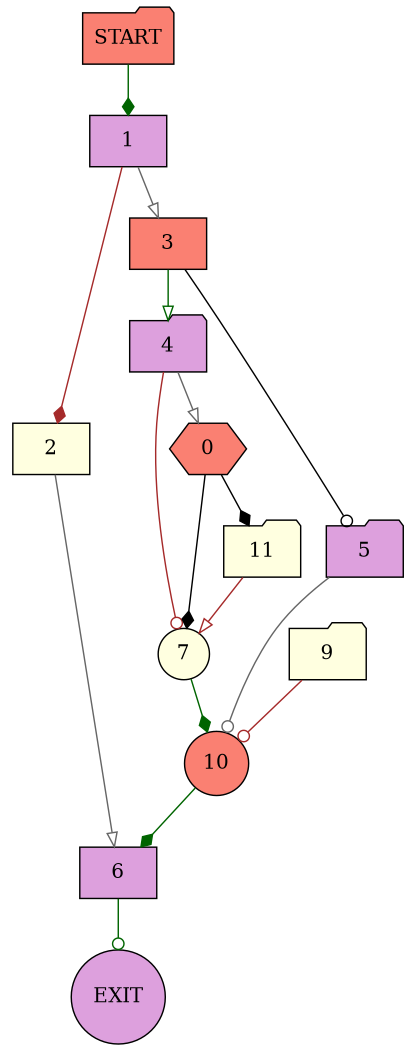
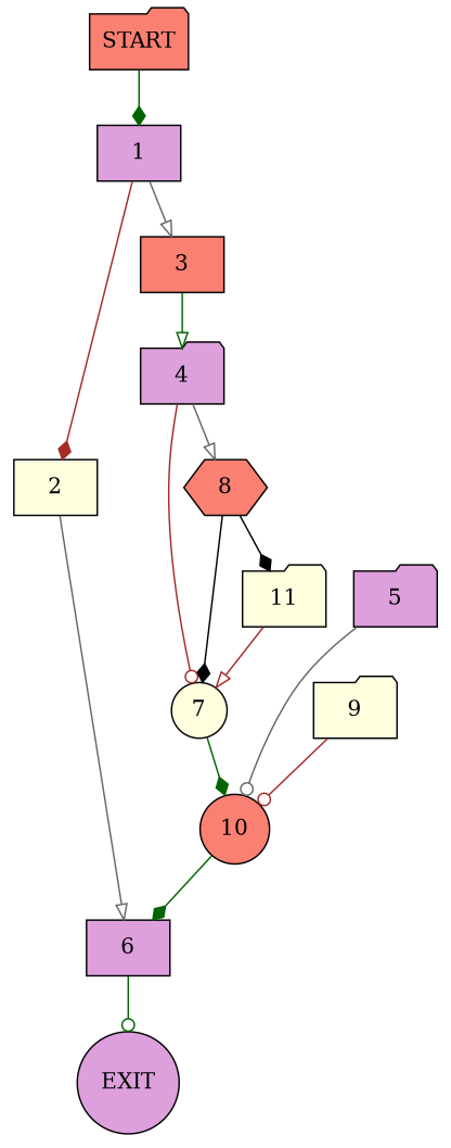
  digraph {
    node [fillcolor=plum shape=folder style=filled]
    edge [arrowhead=diamond color=darkgreen]
    n1 [fillcolor=salmon label=START]
    1 [shape=box]
    2 [fillcolor=lightyellow shape=box]
    3 [fillcolor=salmon shape=box]
    n5 [label=EXIT shape=circle]
    6 [shape=box]
    4
    5
    7 [fillcolor=lightyellow shape=circle]
-   8 [fillcolor=salmon shape=hexagon label=0]
+   8 [fillcolor=salmon shape=hexagon]
    10 [fillcolor=salmon shape=circle]
    11 [fillcolor=lightyellow]
    9 [fillcolor=lightyellow]
    n1 -> 1
    1 -> 2 [color=brown]
    1 -> 3 [arrowhead=onormal color=gray40]
    2 -> 6 [arrowhead=onormal color=gray40]
    3 -> 4 [arrowhead=onormal]
-   3 -> 5 [arrowhead=odot color=black]
    6 -> n5 [arrowhead=odot]
    4 -> 7 [arrowhead=odot color=brown]
    4 -> 8 [arrowhead=onormal color=gray40]
    5 -> 10 [arrowhead=odot color=gray40]
    7 -> 10
    8 -> 7 [color=black]
    8 -> 11 [color=black]
    10 -> 6
    11 -> 7 [arrowhead=onormal color=brown]
    9 -> 10 [arrowhead=odot color=brown]
  }
